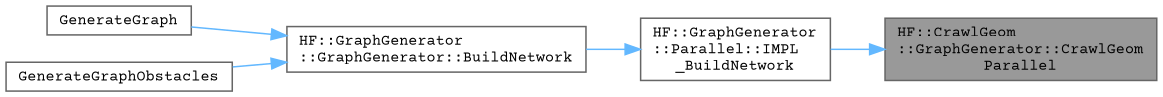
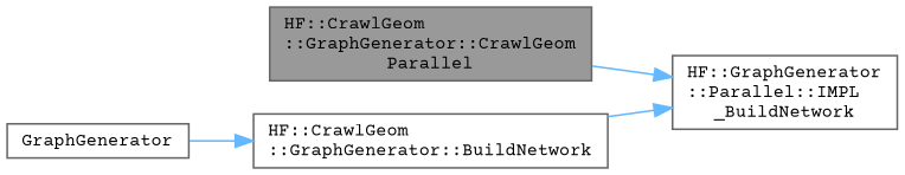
  digraph {
    fontname="Courier Prime"
    rankdir=RL
    node [color=grey40 fillcolor=white fontname="Courier Prime" fontsize=10 shape=box style=filled]
    edge [color=steelblue1 dir=back fontname="Courier Prime" fontsize=10 labelfontname=Helvetica labelfontsize=10 style=solid]
    n1 [color=gray40 fillcolor=grey60 fontcolor=black height=0.2 label="HF::CrawlGeom\l::GraphGenerator::CrawlGeom\lParallel" width=0.4]
    n2 [height=0.2 label="HF::GraphGenerator\l::Parallel::IMPL\l_BuildNetwork" width=0.4]
-   n3 [height=0.2 label="HF::GraphGenerator\l::GraphGenerator::BuildNetwork" width=0.4]
-   n4 [height=0.2 label=GenerateGraph width=0.4]
-   n5 [height=0.2 label=GenerateGraphObstacles width=0.4]
-   n1 -> n2
+   n3 [height=0.2 label="HF::CrawlGeom\l::GraphGenerator::BuildNetwork" width=0.4]
+   n5 [height=0.2 label=GraphGenerator width=0.4]
+   n2 -> n1
    n2 -> n3
-   n3 -> n4
    n3 -> n5
  }
